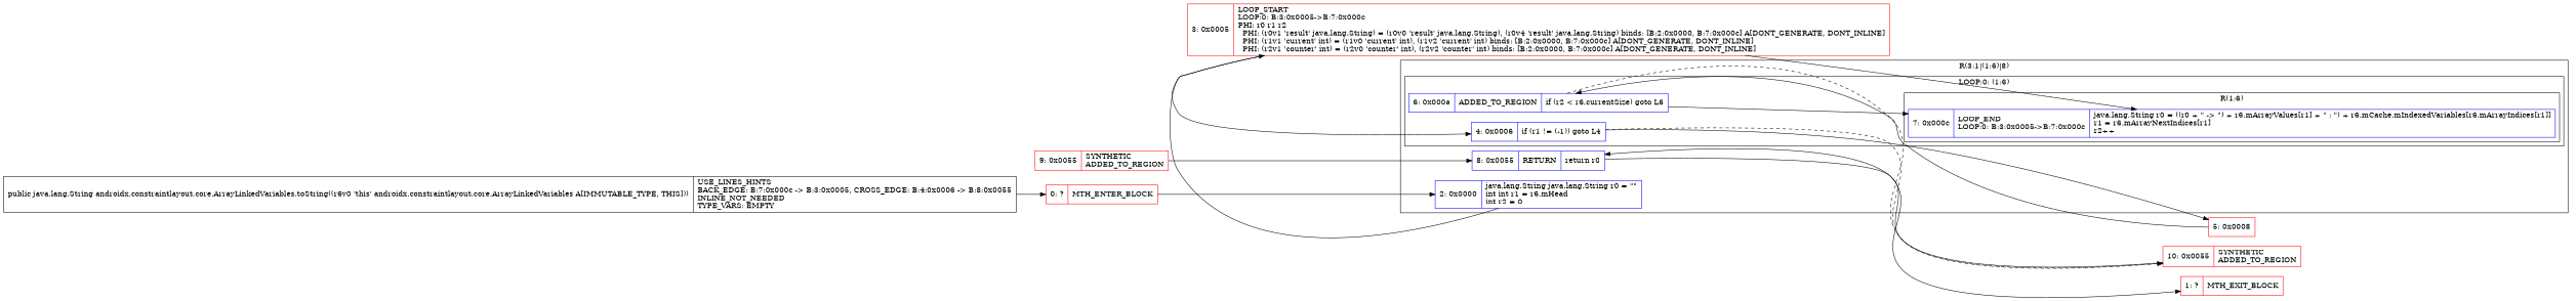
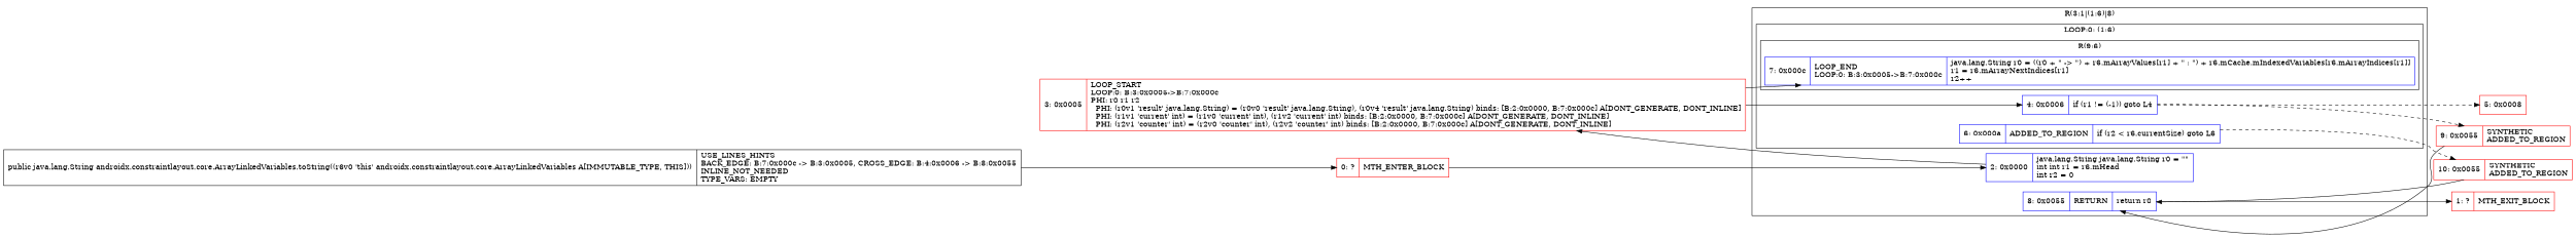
  digraph {
    rankdir=LR
    node [color=red shape=record]
    n1 [color=blue label="{7\:\ 0x000c|LOOP_END\lLOOP:0: B:3:0x0005\-\>B:7:0x000c\l|java.lang.String r0 = ((r0 + \" \-\> \") + r6.mArrayValues[r1] + \" : \") + r6.mCache.mIndexedVariables[r6.mArrayIndices[r1]]\lr1 = r6.mArrayNextIndices[r1]\lr2++\l}"]
    n2 [color=blue label="{4\:\ 0x0006|if (r1 != (\-1)) goto L4\l}"]
    n3 [color=blue label="{6\:\ 0x000a|ADDED_TO_REGION\l|if (r2 \< r6.currentSize) goto L6\l}"]
    n4 [color=blue label="{2\:\ 0x0000|java.lang.String java.lang.String r0 = \"\"\lint int r1 = r6.mHead\lint r2 = 0\l}"]
    n5 [color=blue label="{8\:\ 0x0055|RETURN\l|return r0\l}"]
    n6 [label="{5\:\ 0x0008}"]
    n7 [label="{9\:\ 0x0055|SYNTHETIC\lADDED_TO_REGION\l}"]
    n8 [label="{10\:\ 0x0055|SYNTHETIC\lADDED_TO_REGION\l}"]
    n9 [label="{3\:\ 0x0005|LOOP_START\lLOOP:0: B:3:0x0005\-\>B:7:0x000c\lPHI: r0 r1 r2 \l  PHI: (r0v1 'result' java.lang.String) = (r0v0 'result' java.lang.String), (r0v4 'result' java.lang.String) binds: [B:2:0x0000, B:7:0x000c] A[DONT_GENERATE, DONT_INLINE]\l  PHI: (r1v1 'current' int) = (r1v0 'current' int), (r1v2 'current' int) binds: [B:2:0x0000, B:7:0x000c] A[DONT_GENERATE, DONT_INLINE]\l  PHI: (r2v1 'counter' int) = (r2v0 'counter' int), (r2v2 'counter' int) binds: [B:2:0x0000, B:7:0x000c] A[DONT_GENERATE, DONT_INLINE]\l}"]
    n10 [label="{1\:\ ?|MTH_EXIT_BLOCK\l}"]
    n11 [label="{0\:\ ?|MTH_ENTER_BLOCK\l}"]
    n12 [label="{public java.lang.String androidx.constraintlayout.core.ArrayLinkedVariables.toString((r6v0 'this' androidx.constraintlayout.core.ArrayLinkedVariables A[IMMUTABLE_TYPE, THIS]))  | USE_LINES_HINTS\lBACK_EDGE: B:7:0x000c \-\> B:3:0x0005, CROSS_EDGE: B:4:0x0006 \-\> B:8:0x0055\lINLINE_NOT_NEEDED\lTYPE_VARS: EMPTY\l}" color=""]
    subgraph cluster_1 {
      label="R(3:1|(1:6)|8)"
      n4
      n5
      subgraph cluster_2 {
        label="LOOP:0: (1:6)"
        n2
        n3
        subgraph cluster_3 {
-         label="R(1:6)"
+         label="R(9:6)"
          n1
        }
      }
    }
-   n2 -> n6
-   n2 -> n8 [style=dashed]
-   n3 -> n1
+   n2 -> n6 [style=dashed]
+   n2 -> n7 [style=dashed]
    n3 -> n8 [style=dashed]
    n4 -> n9
    n5 -> n10
-   n6 -> n3
    n7 -> n5
    n8 -> n5
    n9 -> n1
    n9 -> n2
    n11 -> n4
    n12 -> n11
  }
